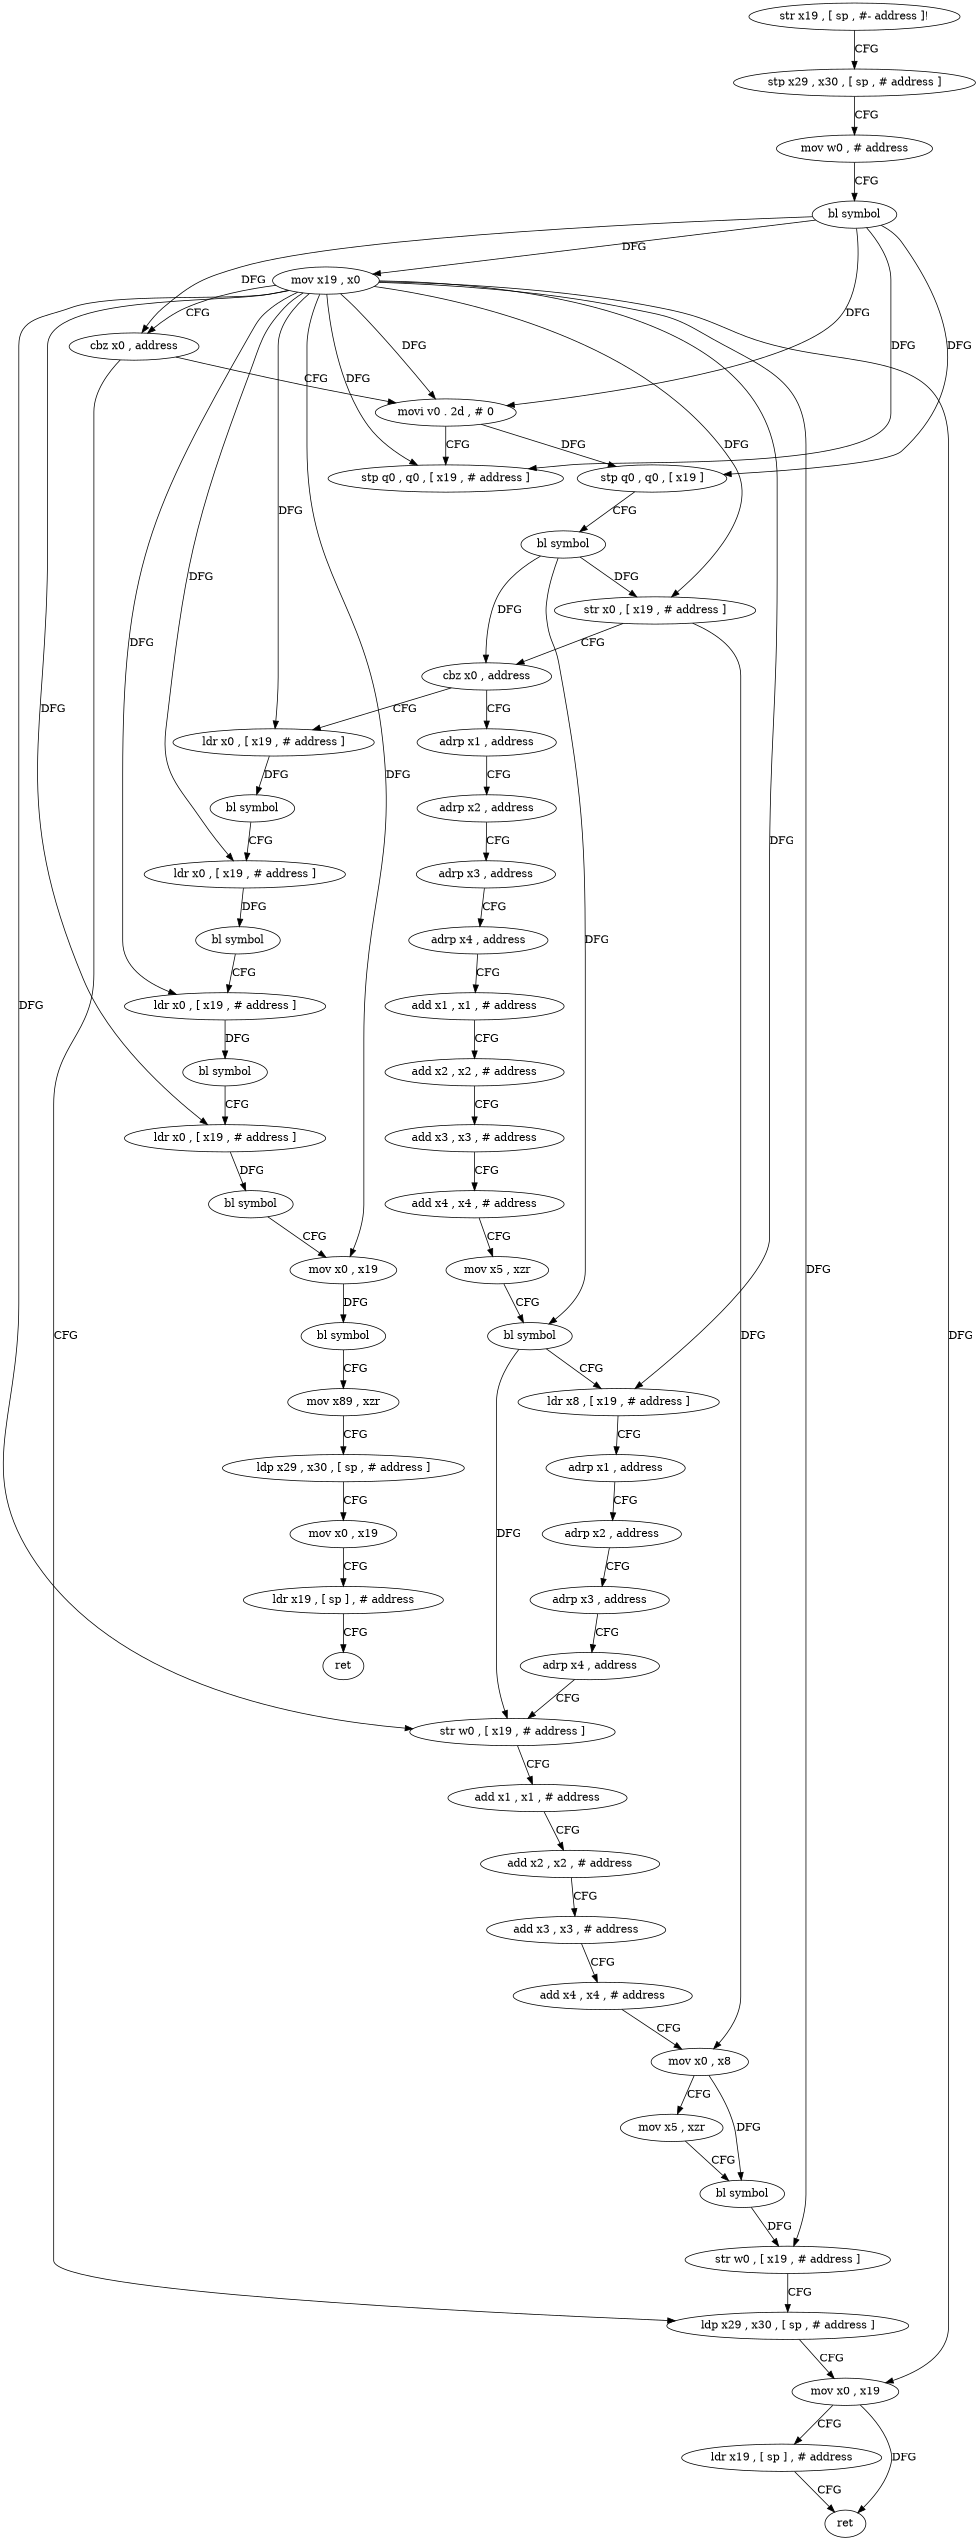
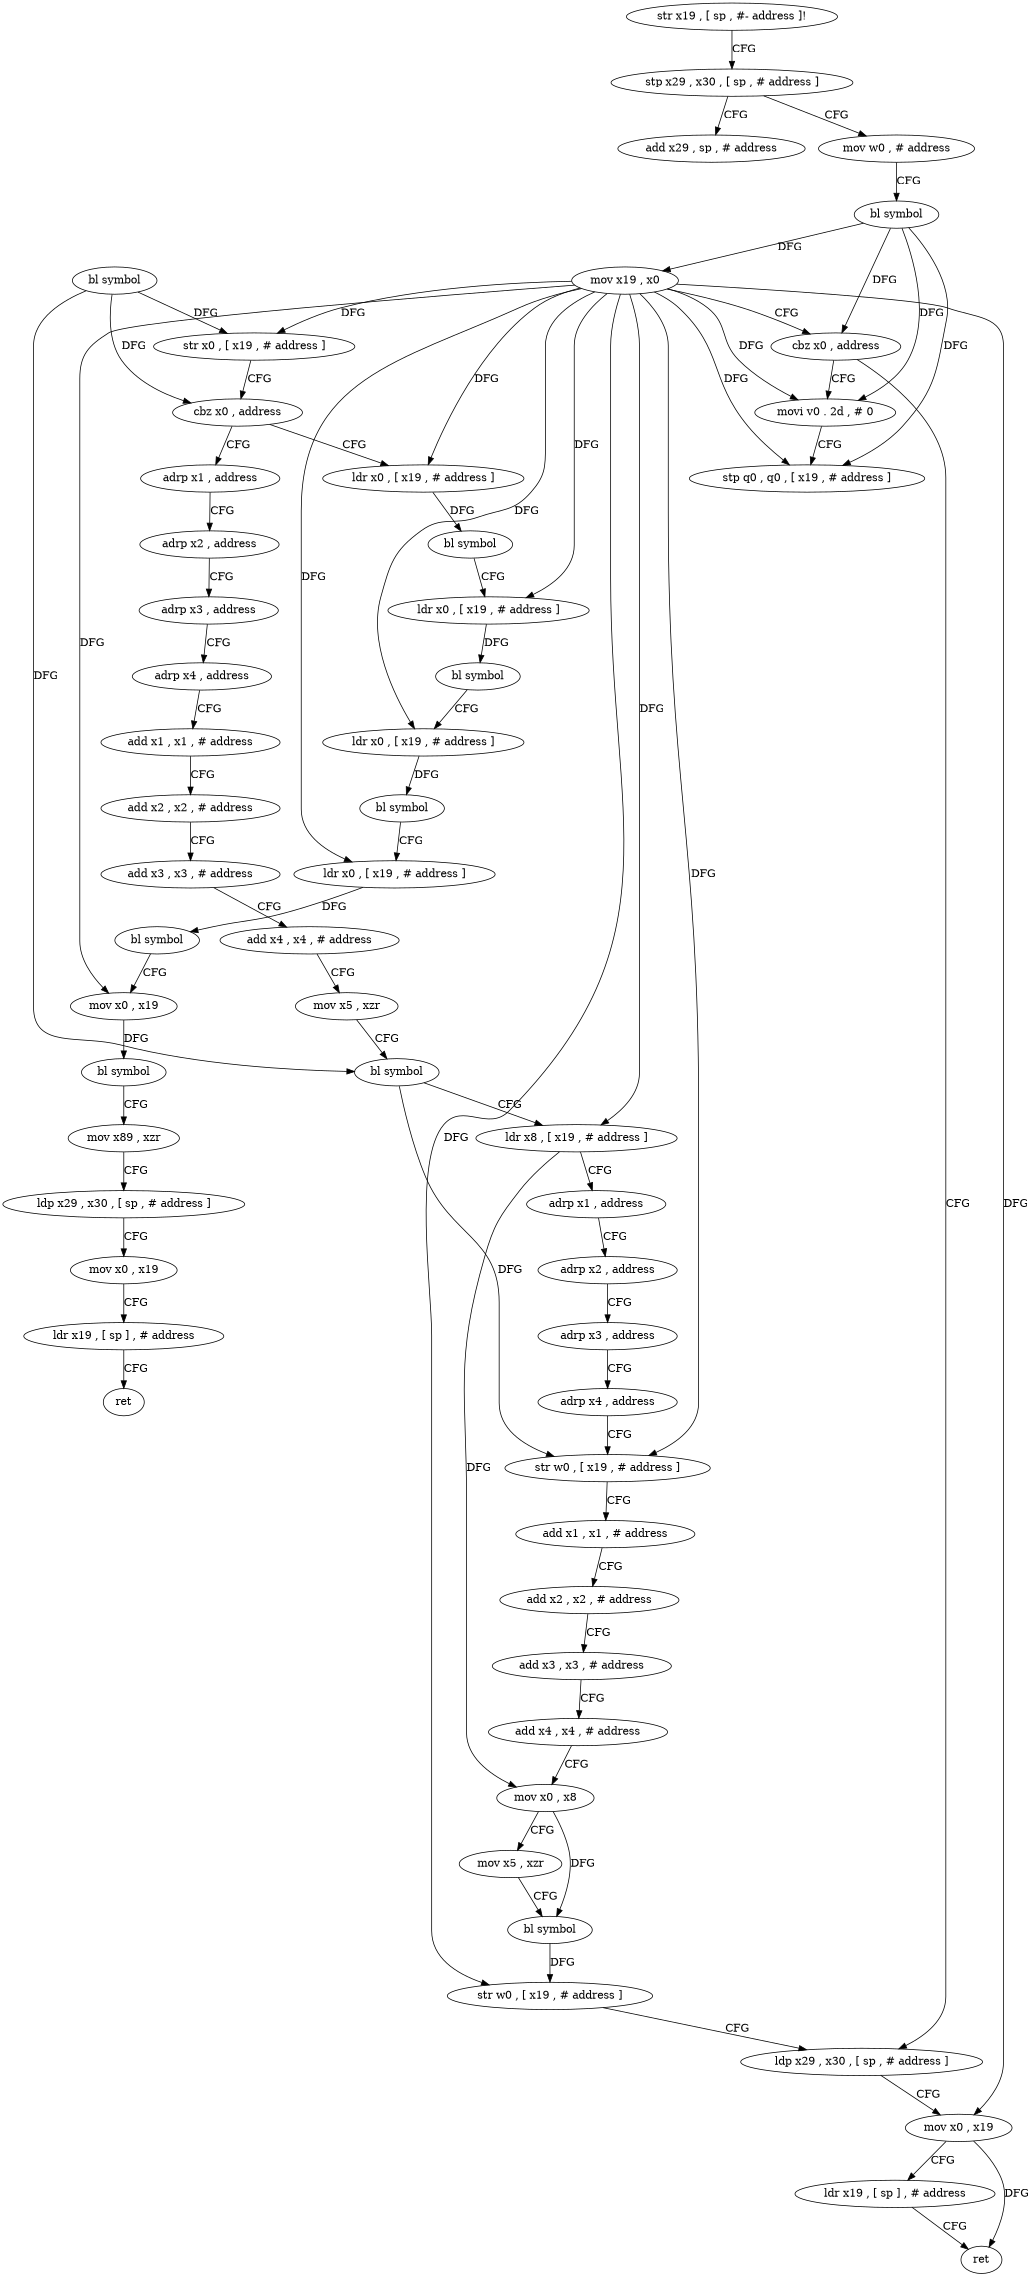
  digraph {
    n1 [label="str x19 , [ sp , #- address ]!"]
    n2 [label="stp x29 , x30 , [ sp , # address ]"]
+   n3 [label="add x29 , sp , # address"]
    n4 [label="mov w0 , # address"]
    n5 [label="bl symbol"]
    n6 [label="mov x19 , x0"]
    n7 [label="cbz x0 , address"]
    n8 [label="movi v0 . 2d , # 0"]
    n9 [label="stp q0 , q0 , [ x19 , # address ]"]
-   n10 [label="stp q0 , q0 , [ x19 ]"]
    n11 [label="mov x0 , x19"]
    n12 [label="str x0 , [ x19 , # address ]"]
    n13 [label="ldr x0 , [ x19 , # address ]"]
    n14 [label="ldr x0 , [ x19 , # address ]"]
    n15 [label="ldr x0 , [ x19 , # address ]"]
    n16 [label="ldr x0 , [ x19 , # address ]"]
    n17 [label="mov x0 , x19"]
    n18 [label="ldr x8 , [ x19 , # address ]"]
    n19 [label="str w0 , [ x19 , # address ]"]
    n20 [label="str w0 , [ x19 , # address ]"]
    n21 [label="ldp x29 , x30 , [ sp , # address ]"]
    n22 [label="bl symbol"]
    n23 [label="ldr x19 , [ sp ] , # address"]
    n24 [label=ret]
    n25 [label="cbz x0 , address"]
    n26 [label="bl symbol"]
    n27 [label="bl symbol"]
    n28 [label="bl symbol"]
    n29 [label="bl symbol"]
    n30 [label="bl symbol"]
    n31 [label="adrp x1 , address"]
    n32 [label="mov x0 , x8"]
    n33 [label="add x1 , x1 , # address"]
    n34 [label="bl symbol"]
    n35 [label="adrp x1 , address"]
    n36 [label="adrp x2 , address"]
    n37 [label="adrp x3 , address"]
    n38 [label="mov x89 , xzr"]
    n39 [label="ldp x29 , x30 , [ sp , # address ]"]
    n40 [label="mov x0 , x19"]
    n41 [label="ldr x19 , [ sp ] , # address"]
    n42 [label=ret]
    n43 [label="adrp x4 , address"]
    n44 [label="add x1 , x1 , # address"]
    n45 [label="add x2 , x2 , # address"]
    n46 [label="add x3 , x3 , # address"]
    n47 [label="add x4 , x4 , # address"]
    n48 [label="mov x5 , xzr"]
    n49 [label="adrp x2 , address"]
    n50 [label="mov x5 , xzr"]
    n51 [label="bl symbol"]
    n52 [label="adrp x3 , address"]
    n53 [label="adrp x4 , address"]
    n54 [label="add x2 , x2 , # address"]
    n55 [label="add x3 , x3 , # address"]
    n56 [label="add x4 , x4 , # address"]
    n1 -> n2 [label=CFG]
+   n2 -> n3 [label=CFG]
    n2 -> n4 [label=CFG]
    n4 -> n5 [label=CFG]
    n5 -> n6 [label=DFG]
    n5 -> n7 [label=DFG]
    n5 -> n8 [label=DFG]
    n5 -> n9 [label=DFG]
-   n5 -> n10 [label=DFG]
    n6 -> n7 [label=CFG]
    n6 -> n8 [label=DFG]
    n6 -> n9 [label=DFG]
    n6 -> n11 [label=DFG]
    n6 -> n12 [label=DFG]
    n6 -> n13 [label=DFG]
    n6 -> n14 [label=DFG]
    n6 -> n15 [label=DFG]
    n6 -> n16 [label=DFG]
    n6 -> n17 [label=DFG]
    n6 -> n18 [label=DFG]
    n6 -> n19 [label=DFG]
    n6 -> n20 [label=DFG]
    n7 -> n8 [label=CFG]
    n7 -> n21 [label=CFG]
    n8 -> n9 [label=CFG]
-   n8 -> n10 [label=DFG]
-   n10 -> n22 [label=CFG]
    n11 -> n23 [label=CFG]
    n11 -> n24 [label=DFG]
    n12 -> n25 [label=CFG]
    n13 -> n26 [label=DFG]
    n14 -> n27 [label=DFG]
    n15 -> n28 [label=DFG]
    n16 -> n29 [label=DFG]
    n17 -> n30 [label=DFG]
    n18 -> n31 [label=CFG]
-   n12 -> n32 [label=DFG]
+   n18 -> n32 [label=DFG]
    n19 -> n33 [label=CFG]
    n20 -> n21 [label=CFG]
    n21 -> n11 [label=CFG]
    n22 -> n12 [label=DFG]
    n22 -> n25 [label=DFG]
    n22 -> n34 [label=DFG]
    n23 -> n24 [label=CFG]
    n25 -> n13 [label=CFG]
    n25 -> n35 [label=CFG]
    n26 -> n14 [label=CFG]
    n27 -> n15 [label=CFG]
    n28 -> n16 [label=CFG]
    n29 -> n17 [label=CFG]
    n30 -> n38 [label=CFG]
    n31 -> n49 [label=CFG]
    n32 -> n50 [label=CFG]
    n32 -> n51 [label=DFG]
    n33 -> n54 [label=CFG]
    n34 -> n18 [label=CFG]
    n34 -> n19 [label=DFG]
    n35 -> n36 [label=CFG]
    n36 -> n37 [label=CFG]
    n37 -> n43 [label=CFG]
    n38 -> n39 [label=CFG]
    n39 -> n40 [label=CFG]
    n40 -> n41 [label=CFG]
    n41 -> n42 [label=CFG]
    n43 -> n44 [label=CFG]
    n44 -> n45 [label=CFG]
    n45 -> n46 [label=CFG]
    n46 -> n47 [label=CFG]
    n47 -> n48 [label=CFG]
    n48 -> n34 [label=CFG]
    n49 -> n52 [label=CFG]
    n50 -> n51 [label=CFG]
    n51 -> n20 [label=DFG]
    n52 -> n53 [label=CFG]
    n53 -> n19 [label=CFG]
    n54 -> n55 [label=CFG]
    n55 -> n56 [label=CFG]
    n56 -> n32 [label=CFG]
  }
